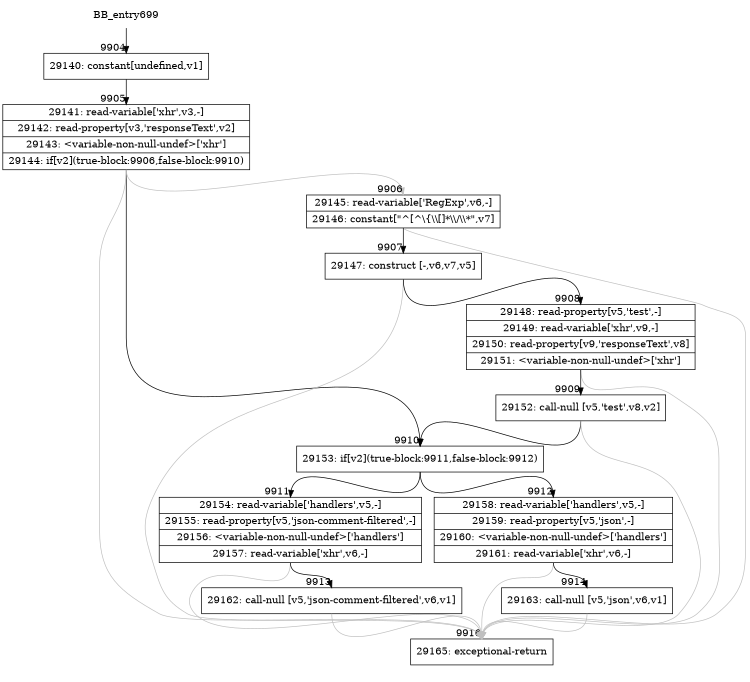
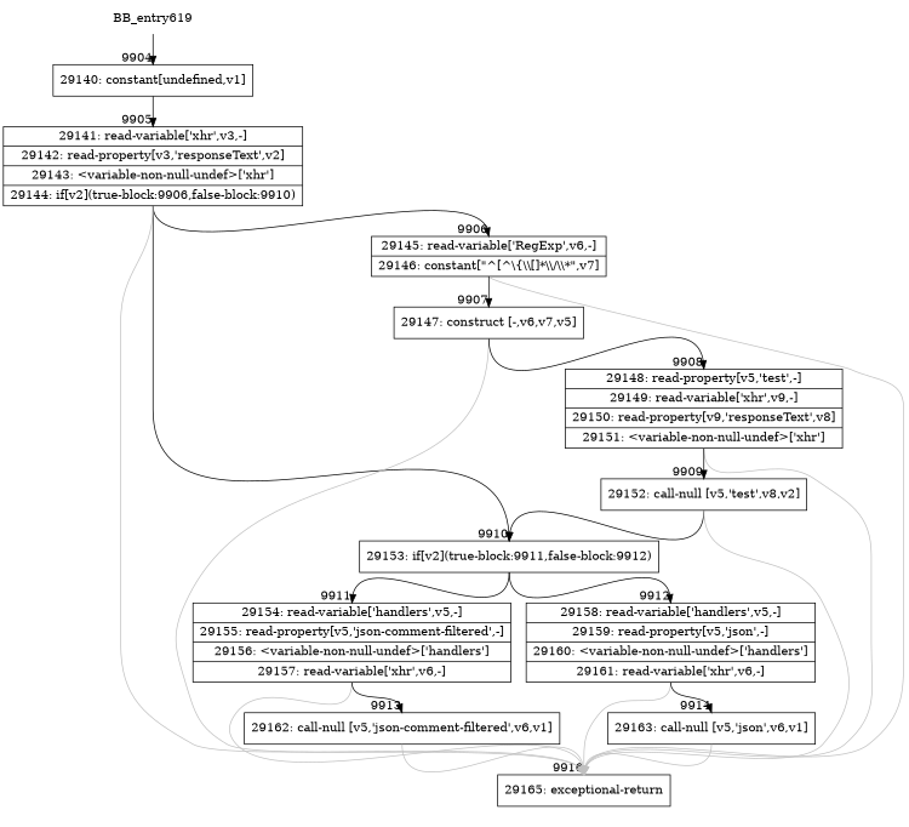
  digraph {
    rankdir=TD
    node [shape=record]
    edge [headport=n tailport=s]
-   BB_entry699 [shape=none]
+   BB_entry699 [shape=none label=BB_entry619]
    n2 [label="{29140: constant[undefined,v1]}"]
    n3 [label="{29141: read-variable['xhr',v3,-]|29142: read-property[v3,'responseText',v2]|29143: \<variable-non-null-undef\>['xhr']|29144: if[v2](true-block:9906,false-block:9910)}"]
    n4 [label="{29153: if[v2](true-block:9911,false-block:9912)}"]
    n5 [label="{29145: read-variable['RegExp',v6,-]|29146: constant[\"^[^\\\{\\\\[]*\\\\/\\\\*\",v7]}"]
    n6 [label="{29165: exceptional-return}"]
    n7 [label="{29154: read-variable['handlers',v5,-]|29155: read-property[v5,'json-comment-filtered',-]|29156: \<variable-non-null-undef\>['handlers']|29157: read-variable['xhr',v6,-]}"]
    n8 [label="{29158: read-variable['handlers',v5,-]|29159: read-property[v5,'json',-]|29160: \<variable-non-null-undef\>['handlers']|29161: read-variable['xhr',v6,-]}"]
    n9 [label="{29147: construct [-,v6,v7,v5]}"]
    n10 [label="{29162: call-null [v5,'json-comment-filtered',v6,v1]}"]
    n11 [label="{29163: call-null [v5,'json',v6,v1]}"]
    n12 [label="{29148: read-property[v5,'test',-]|29149: read-variable['xhr',v9,-]|29150: read-property[v9,'responseText',v8]|29151: \<variable-non-null-undef\>['xhr']}"]
    n13 [label="{29152: call-null [v5,'test',v8,v2]}"]
    BB_entry699 -> n2 [headlabel="    9904"]
    n2 -> n3 [headlabel="      9905"]
    n3 -> n4 [headlabel="      9910"]
-   n3 -> n5 [headlabel="      9906" color=gray]
+   n3 -> n5 [headlabel="      9906"]
    n3 -> n6 [color=gray headlabel="      9916"]
    n4 -> n7 [headlabel="      9911"]
    n4 -> n8 [headlabel="      9912"]
    n5 -> n6 [color=gray]
    n5 -> n9 [headlabel="      9907"]
    n7 -> n6 [color=gray]
    n7 -> n10 [headlabel="      9913"]
    n8 -> n6 [color=gray]
    n8 -> n11 [headlabel="      9914"]
    n9 -> n6 [color=gray]
    n9 -> n12 [headlabel="      9908"]
    n10 -> n6 [color=gray]
    n11 -> n6 [color=gray]
    n12 -> n6 [color=gray]
    n12 -> n13 [headlabel="      9909"]
    n13 -> n4
    n13 -> n6 [color=gray]
  }
